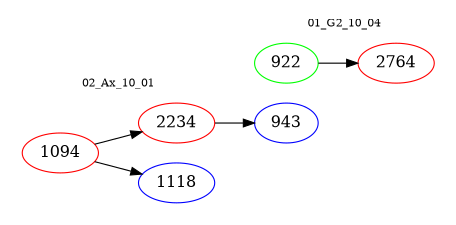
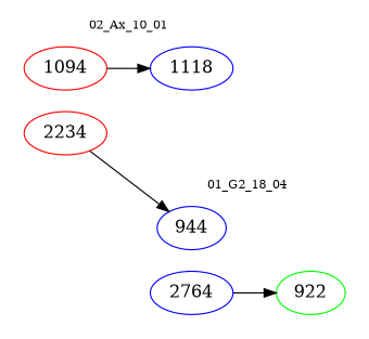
  digraph {
    rankdir=LR
    node [color=red]
    edge [color=black]
    n1 [label=1094]
    n2 [color=blue label=1118]
    n3 [label=2234]
    n4 [color=green label=922]
-   n5 [color=blue label=943]
-   n6 [label=2764]
+   n5 [color=blue label=944]
+   n6 [color=blue label=2764]
    subgraph cluster_1 {
      color=white
      fontsize=10
      label="02_Ax_10_01"
      n1
      n2
      n3
    }
    subgraph cluster_2 {
      color=white
      fontsize=10
-     label="01_G2_10_04"
+     label="01_G2_18_04"
      n4
      n5
      n6
    }
    n1 -> n2
-   n1 -> n3
    n3 -> n5
-   n4 -> n6
+   n6 -> n4
  }
